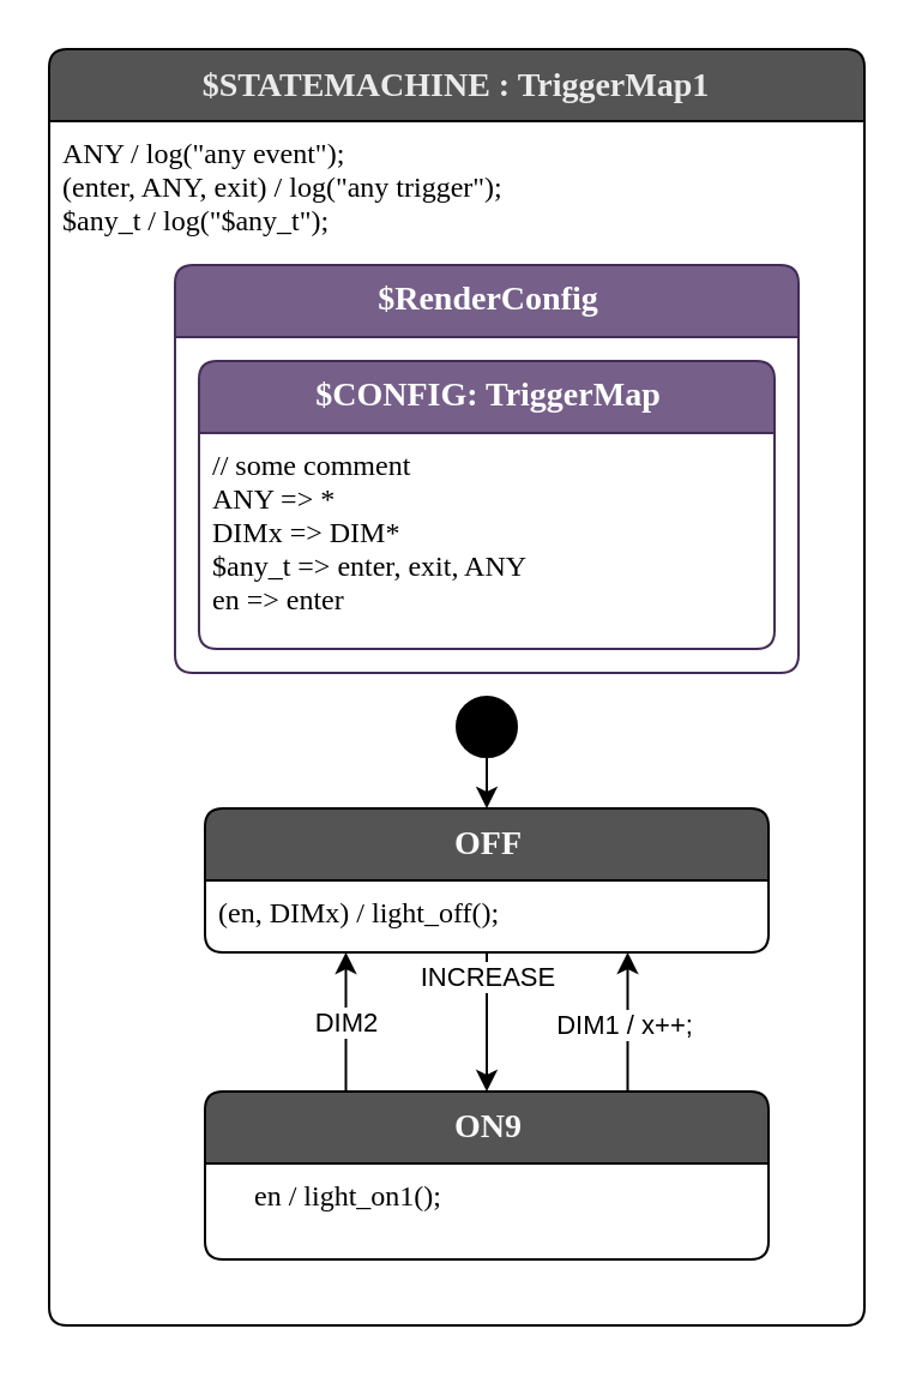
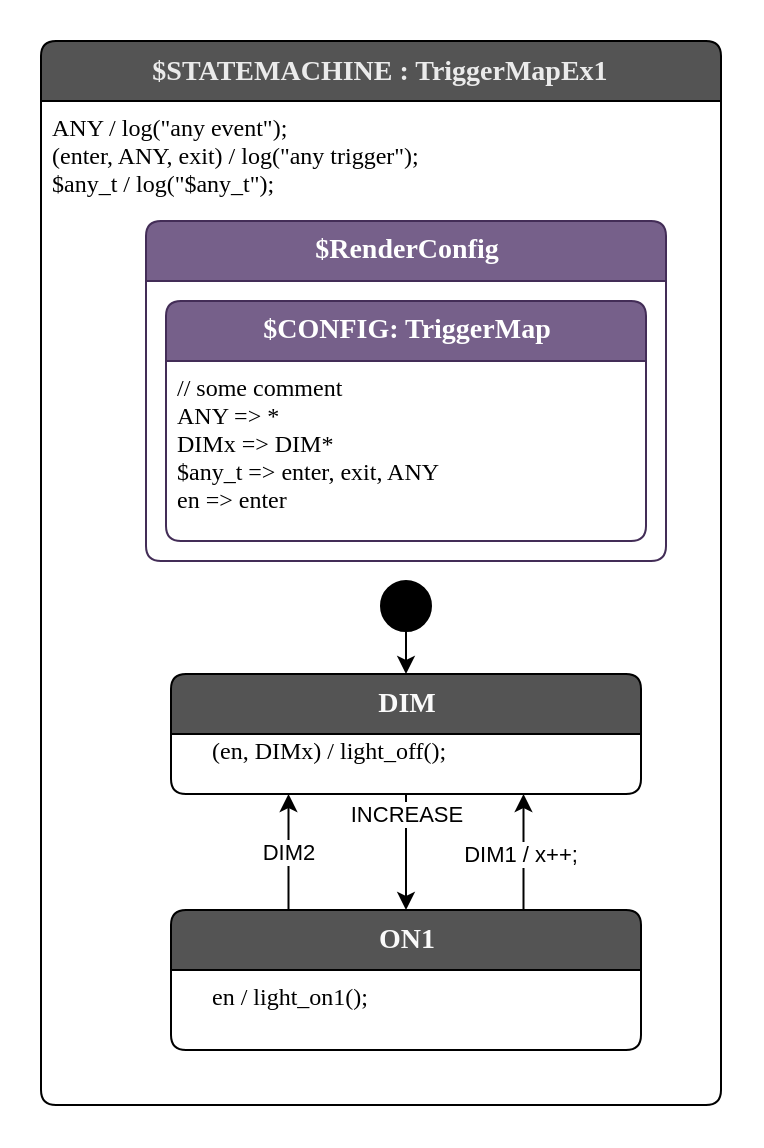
  <mxCell id="0" />
  <mxCell id="1" parent="0" />
- <mxCell id="2" value="$STATEMACHINE : TriggerMap1" style="shape=swimlane;rotatable=0;align=center;verticalAlign=top;fontFamily=Lucida Console;startSize=30;fontSize=14;fontStyle=1;swimlaneFillColor=default;rounded=1;arcSize=15;absoluteArcSize=1;fillColor=#545454;fontColor=#EBEBEB;" parent="1" vertex="1"><mxGeometry x="20" y="20" width="340" height="532" as="geometry" /></mxCell>
+ <mxCell id="2" value="$STATEMACHINE : TriggerMapEx1" style="shape=swimlane;rotatable=0;align=center;verticalAlign=top;fontFamily=Lucida Console;startSize=30;fontSize=14;fontStyle=1;swimlaneFillColor=default;rounded=1;arcSize=15;absoluteArcSize=1;fillColor=#545454;fontColor=#EBEBEB;" parent="1" vertex="1"><mxGeometry x="20" y="20" width="340" height="532" as="geometry" /></mxCell>
  <mxCell id="3" value="ANY / log(&quot;any event&quot;);&#10;(enter, ANY, exit) / log(&quot;any trigger&quot;);&#10;$any_t / log(&quot;$any_t&quot;);" style="fontFamily=Lucida Console;align=left;verticalAlign=top;fillColor=none;gradientColor=none;strokeColor=none;rounded=0;spacingLeft=4;resizable=0;movable=0;deletable=0;rotatable=0;autosize=1;" parent="2" vertex="1" connectable="0"><mxGeometry y="30" width="310" height="60" as="geometry" /></mxCell>
  <mxCell id="4" style="edgeStyle=none;html=1;" parent="2" source="17" target="5" edge="1"><mxGeometry relative="1" as="geometry" /></mxCell>
- <mxCell id="5" value="OFF" style="shape=swimlane;rotatable=0;align=center;verticalAlign=top;fontFamily=Lucida Console;startSize=30;fontSize=14;fontStyle=1;swimlaneFillColor=default;html=1;rounded=1;arcSize=15;absoluteArcSize=1;fillColor=#545454;fontColor=#FAFAFA;" parent="2" vertex="1"><mxGeometry x="65" y="316.5" width="235" height="60" as="geometry" /></mxCell>
- <mxCell id="6" value="(en, DIMx) / light_off();" style="fontFamily=Lucida Console;align=left;verticalAlign=top;fillColor=none;gradientColor=none;strokeColor=none;rounded=0;spacingLeft=4;resizable=0;movable=0;deletable=0;rotatable=0;autosize=1;" parent="5" vertex="1" connectable="0"><mxGeometry y="30" width="210" height="30" as="geometry" /></mxCell>
+ <mxCell id="5" value="DIM" style="shape=swimlane;rotatable=0;align=center;verticalAlign=top;fontFamily=Lucida Console;startSize=30;fontSize=14;fontStyle=1;swimlaneFillColor=default;html=1;rounded=1;arcSize=15;absoluteArcSize=1;fillColor=#545454;fontColor=#FAFAFA;" parent="2" vertex="1"><mxGeometry x="65" y="316.5" width="235" height="60" as="geometry" /></mxCell>
+ <mxCell id="6" value="(en, DIMx) / light_off();" style="fontFamily=Lucida Console;align=left;verticalAlign=top;fillColor=none;gradientColor=none;strokeColor=none;rounded=0;spacingLeft=4;resizable=0;movable=0;deletable=0;rotatable=0;autosize=1;" parent="5" vertex="1" connectable="0"><mxGeometry x="15" y="25" width="210" height="30" as="geometry" /></mxCell>
  <mxCell id="7" value="DIM1 / x++;" style="edgeStyle=none;html=1;exitX=0.75;exitY=0;exitDx=0;exitDy=0;entryX=0.75;entryY=1;entryDx=0;entryDy=0;" parent="2" source="11" target="5" edge="1"><mxGeometry x="-0.035" y="1" relative="1" as="geometry"><mxPoint as="offset" /></mxGeometry></mxCell>
  <mxCell id="8" style="edgeStyle=none;html=1;exitX=0.5;exitY=1;exitDx=0;exitDy=0;entryX=0.5;entryY=0;entryDx=0;entryDy=0;" parent="2" source="5" target="11" edge="1"><mxGeometry relative="1" as="geometry"><mxPoint x="110" y="454.5" as="targetPoint" /></mxGeometry></mxCell>
  <mxCell id="9" value="INCREASE" style="edgeLabel;html=1;align=center;verticalAlign=middle;resizable=0;points=[];" parent="8" vertex="1" connectable="0"><mxGeometry x="-0.39" y="1" relative="1" as="geometry"><mxPoint x="-1" y="-8" as="offset" /></mxGeometry></mxCell>
  <mxCell id="10" value="DIM2" style="edgeStyle=none;html=1;exitX=0.25;exitY=0;exitDx=0;exitDy=0;entryX=0.25;entryY=1;entryDx=0;entryDy=0;" parent="2" source="11" target="5" edge="1"><mxGeometry relative="1" as="geometry" /></mxCell>
- <mxCell id="11" value="ON9" style="shape=swimlane;rotatable=0;align=center;verticalAlign=top;fontFamily=Lucida Console;startSize=30;fontSize=14;fontStyle=1;swimlaneFillColor=default;html=1;rounded=1;arcSize=15;absoluteArcSize=1;fillColor=#545454;fontColor=#FAFAFA;" parent="2" vertex="1"><mxGeometry x="65" y="434.5" width="235" height="70" as="geometry" /></mxCell>
+ <mxCell id="11" value="ON1" style="shape=swimlane;rotatable=0;align=center;verticalAlign=top;fontFamily=Lucida Console;startSize=30;fontSize=14;fontStyle=1;swimlaneFillColor=default;html=1;rounded=1;arcSize=15;absoluteArcSize=1;fillColor=#545454;fontColor=#FAFAFA;" parent="2" vertex="1"><mxGeometry x="65" y="434.5" width="235" height="70" as="geometry" /></mxCell>
  <mxCell id="12" value="en / light_on1();" style="fontFamily=Lucida Console;align=left;verticalAlign=top;fillColor=none;gradientColor=none;strokeColor=none;rounded=0;spacingLeft=4;resizable=0;movable=0;deletable=0;rotatable=0;autosize=1;" parent="11" vertex="1" connectable="0"><mxGeometry x="15" y="30" width="150" height="30" as="geometry" /></mxCell>
  <mxCell id="13" value="$RenderConfig" style="shape=swimlane;rotatable=0;align=center;verticalAlign=top;fontFamily=Lucida Console;startSize=30;fontSize=14;fontStyle=1;swimlaneFillColor=default;html=1;rounded=1;arcSize=15;absoluteArcSize=1;fillColor=#76608a;strokeColor=#432D57;fontColor=#ffffff;" parent="2" vertex="1"><mxGeometry x="52.5" y="90" width="260" height="170" as="geometry"><mxRectangle x="97" y="62" width="210" height="70" as="alternateBounds" /></mxGeometry></mxCell>
  <mxCell id="14" value="" style="fontFamily=Lucida Console;align=left;verticalAlign=top;fillColor=none;gradientColor=none;strokeColor=none;rounded=0;spacingLeft=4;resizable=0;movable=0;deletable=0;rotatable=0;autosize=1;" parent="13" vertex="1" connectable="0"><mxGeometry y="30" width="50" height="40" as="geometry" /></mxCell>
  <mxCell id="15" value="$CONFIG: TriggerMap" style="shape=swimlane;rotatable=0;align=center;verticalAlign=top;fontFamily=Lucida Console;startSize=30;fontSize=14;fontStyle=1;swimlaneFillColor=default;html=1;rounded=1;arcSize=15;absoluteArcSize=1;fillColor=#76608a;fontColor=#ffffff;strokeColor=#432D57;" parent="13" vertex="1"><mxGeometry x="10" y="40" width="240" height="120" as="geometry"><mxRectangle x="40" y="80" width="280" height="70" as="alternateBounds" /></mxGeometry></mxCell>
  <mxCell id="16" value="// some comment&#10;ANY =&gt; *&#10;DIMx =&gt; DIM*&#10;$any_t =&gt; enter, exit, ANY&#10;en =&gt; enter" style="fontFamily=Lucida Console;align=left;verticalAlign=top;fillColor=none;gradientColor=none;strokeColor=none;rounded=0;spacingLeft=4;resizable=0;movable=0;deletable=0;rotatable=0;autosize=1;" parent="15" vertex="1" connectable="0"><mxGeometry y="30" width="210" height="90" as="geometry" /></mxCell>
  <mxCell id="17" value="$initial_state" style="shape=ellipse;aspect=fixed;fillColor=#000000;resizable=0;rotatable=0;noLabel=1;editable=0;" parent="2" vertex="1"><mxGeometry x="170" y="270" width="25" height="25" as="geometry" /></mxCell>
